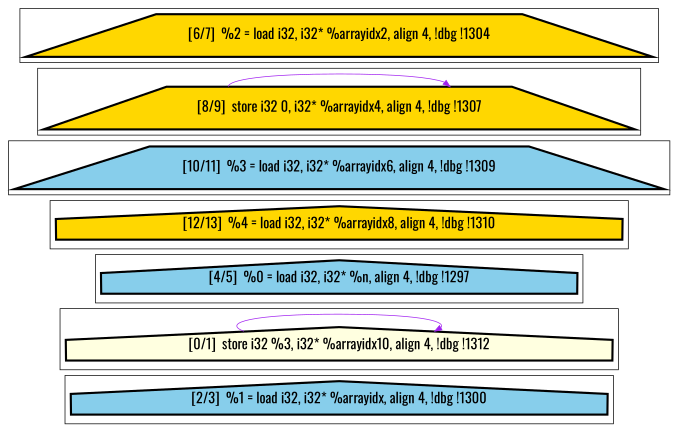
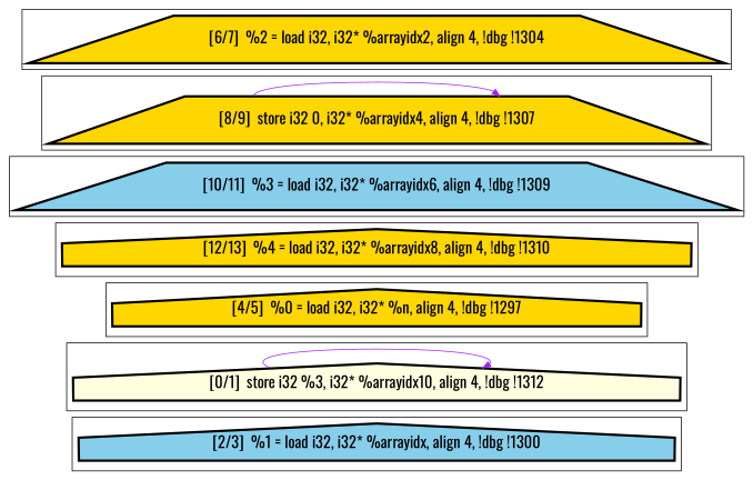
  digraph {
    fontname=Oswald
    rankdir=LR
    node [fillcolor=skyblue fontname=Oswald fontsize=20 penwidth=3.0 shape=house style=filled]
    edge [color=purple fontname=Oswald]
    n1 [label="[2/3]  %1 = load i32, i32* %arrayidx, align 4, !dbg !1300"]
    n2 [fillcolor=lightyellow label="[0/1]  store i32 %3, i32* %arrayidx10, align 4, !dbg !1312"]
-   n3 [label="[4/5]  %0 = load i32, i32* %n, align 4, !dbg !1297"]
+   n3 [fillcolor=gold label="[4/5]  %0 = load i32, i32* %n, align 4, !dbg !1297"]
    n4 [fillcolor=gold label="[12/13]  %4 = load i32, i32* %arrayidx8, align 4, !dbg !1310"]
    n5 [label="[10/11]  %3 = load i32, i32* %arrayidx6, align 4, !dbg !1309" shape=trapezium]
    n6 [fillcolor=gold label="[8/9]  store i32 0, i32* %arrayidx4, align 4, !dbg !1307" shape=trapezium]
    n7 [fillcolor=gold label="[6/7]  %2 = load i32, i32* %arrayidx2, align 4, !dbg !1304" shape=trapezium]
    subgraph cluster_1 {
      n1
    }
    subgraph cluster_2 {
      n2
    }
    subgraph cluster_3 {
      n3
    }
    subgraph cluster_4 {
      n4
    }
    subgraph cluster_5 {
      n5
    }
    subgraph cluster_6 {
      n6
    }
    subgraph cluster_7 {
      n7
    }
    n2 -> n2
    n6 -> n6
  }
